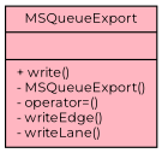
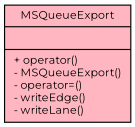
  digraph {
    fontname=Montserrat
-   n1 [color=black fillcolor=lightpink fontcolor=black fontname=Montserrat fontsize=10 height=0.2 label="{MSQueueExport\n||+ write()\l- MSQueueExport()\l- operator=()\l- writeEdge()\l- writeLane()\l}" shape=record style=filled width=0.4]
+   n1 [color=black fillcolor=lightpink fontcolor=black fontname=Montserrat fontsize=10 height=0.2 label="{MSQueueExport\n||+ operator()\l- MSQueueExport()\l- operator=()\l- writeEdge()\l- writeLane()\l}" shape=record style=filled width=0.4]
  }
